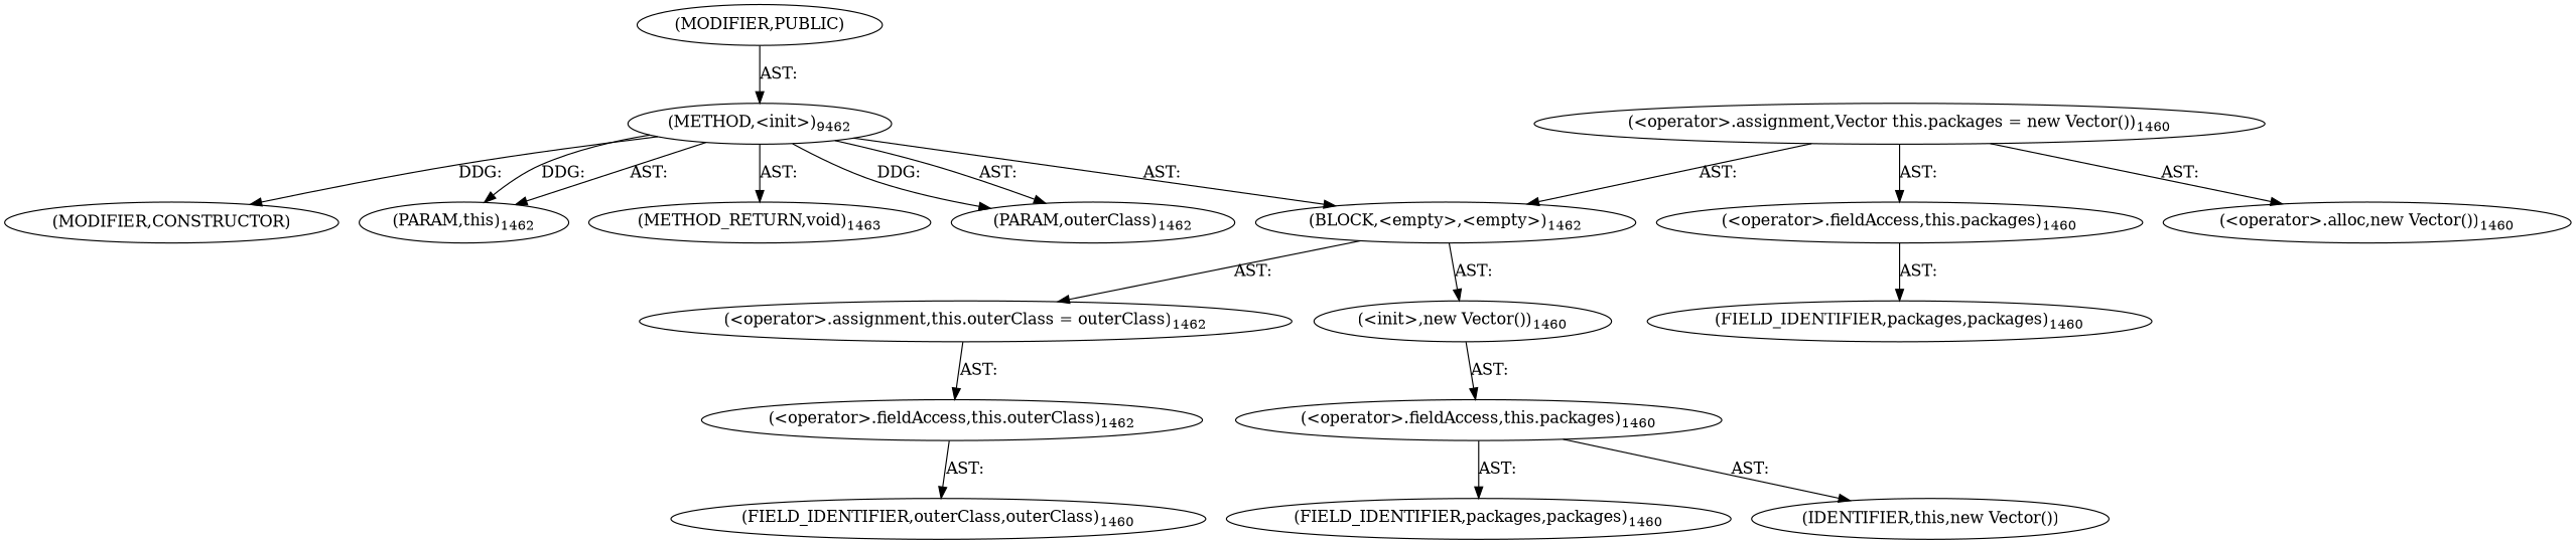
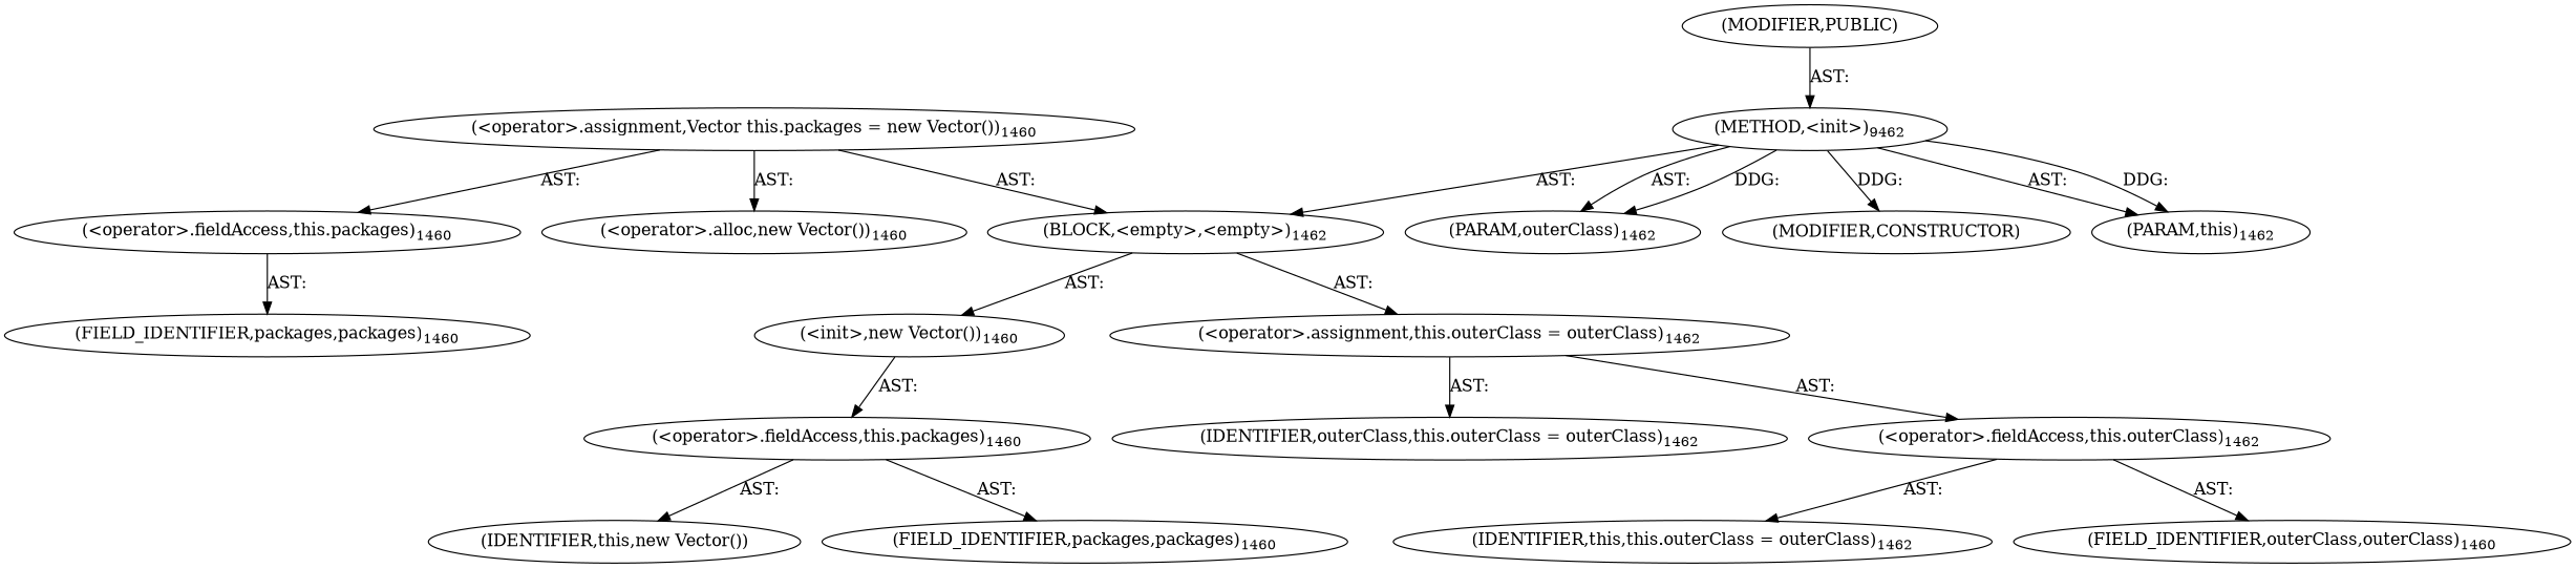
  digraph {
    n1 [label=<(METHOD,&lt;init&gt;)<SUB>9462</SUB>>]
    n2 [label=<(PARAM,this)<SUB>1462</SUB>>]
    n3 [label=<(PARAM,outerClass)<SUB>1462</SUB>>]
    n4 [label=<(BLOCK,&lt;empty&gt;,&lt;empty&gt;)<SUB>1462</SUB>>]
    n5 [label=<(MODIFIER,CONSTRUCTOR)>]
-   n6 [label=<(METHOD_RETURN,void)<SUB>1463</SUB>>]
    n7 [label=<(&lt;operator&gt;.assignment,this.outerClass = outerClass)<SUB>1462</SUB>>]
    n8 [label=<(&lt;init&gt;,new Vector())<SUB>1460</SUB>>]
    n9 [label=<(MODIFIER,PUBLIC)>]
    n10 [label=<(&lt;operator&gt;.fieldAccess,this.outerClass)<SUB>1462</SUB>>]
+   n11 [label=<(IDENTIFIER,outerClass,this.outerClass = outerClass)<SUB>1462</SUB>>]
    n12 [label=<(&lt;operator&gt;.assignment,Vector this.packages = new Vector())<SUB>1460</SUB>>]
    n13 [label=<(&lt;operator&gt;.fieldAccess,this.packages)<SUB>1460</SUB>>]
    n14 [label=<(&lt;operator&gt;.alloc,new Vector())<SUB>1460</SUB>>]
    n15 [label=<(&lt;operator&gt;.fieldAccess,this.packages)<SUB>1460</SUB>>]
+   n16 [label=<(IDENTIFIER,this,this.outerClass = outerClass)<SUB>1462</SUB>>]
    n17 [label=<(FIELD_IDENTIFIER,outerClass,outerClass)<SUB>1460</SUB>>]
    n18 [label=<(FIELD_IDENTIFIER,packages,packages)<SUB>1460</SUB>>]
    n19 [label=<(IDENTIFIER,this,new Vector())>]
    n20 [label=<(FIELD_IDENTIFIER,packages,packages)<SUB>1460</SUB>>]
    n1 -> n2 [label="AST: "]
    n1 -> n2 [label="DDG: "]
    n1 -> n3 [label="AST: "]
    n1 -> n3 [label="DDG: "]
    n1 -> n4 [label="AST: "]
    n1 -> n5 [label="DDG: "]
-   n1 -> n6 [label="AST: "]
    n4 -> n7 [label="AST: "]
    n4 -> n8 [label="AST: "]
    n7 -> n10 [label="AST: "]
+   n7 -> n11 [label="AST: "]
    n8 -> n15 [label="AST: "]
    n9 -> n1 [label="AST: "]
+   n10 -> n16 [label="AST: "]
    n10 -> n17 [label="AST: "]
    n12 -> n4 [label="AST: "]
    n12 -> n13 [label="AST: "]
    n12 -> n14 [label="AST: "]
    n13 -> n18 [label="AST: "]
    n15 -> n19 [label="AST: "]
    n15 -> n20 [label="AST: "]
  }
